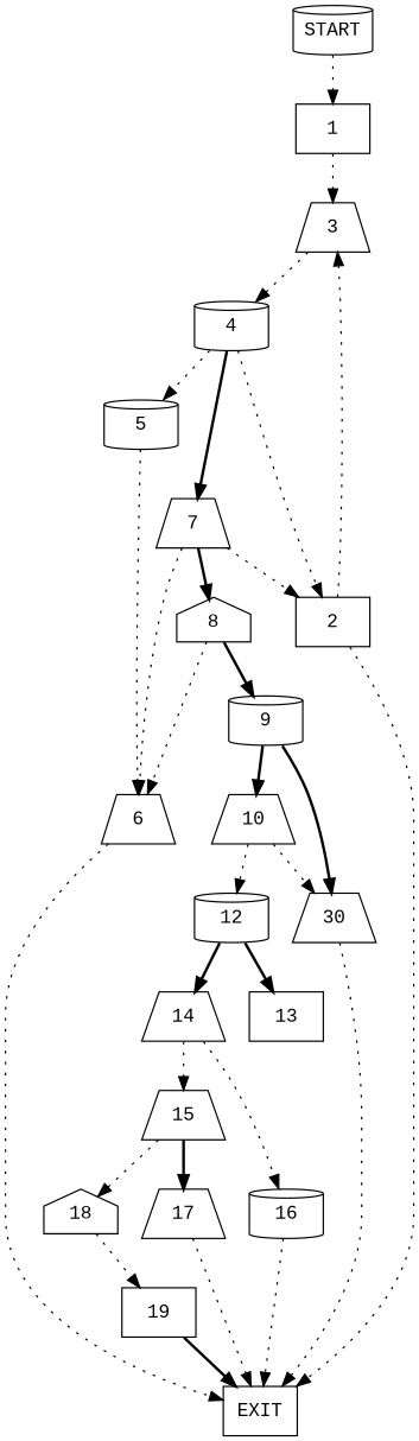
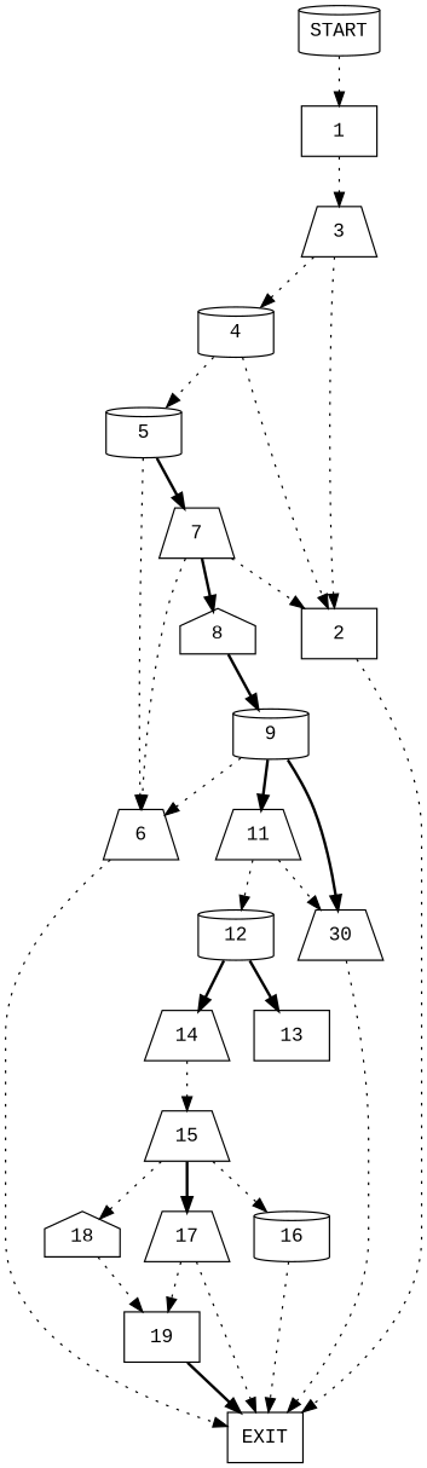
  digraph {
    fontname="Liberation Mono"
    node [fontname="Liberation Mono" shape=trapezium]
    edge [fontname="Liberation Mono" style=dotted]
    n1 [label=START shape=cylinder]
    1 [shape=box]
    3
    n4 [label=EXIT shape=box]
    2 [shape=box]
    4 [shape=cylinder]
    5 [shape=cylinder]
    6
    7
    8 [shape=house]
    9 [shape=cylinder]
    n12 [label=30]
-   11 [label=10]
+   11
    12 [shape=cylinder]
    13 [shape=box]
    14
    15
    16 [shape=cylinder]
    17
    18 [shape=house]
    19 [shape=box]
    n1 -> 1
    1 -> 3
-   2 -> 3
+   3 -> 2
    3 -> 4
    2 -> n4
    4 -> 2
    4 -> 5
    5 -> 6
-   4 -> 7 [style=bold]
+   5 -> 7 [style=bold]
    6 -> n4
    7 -> 2
    7 -> 6
    7 -> 8 [style=bold]
-   8 -> 6
+   9 -> 6
    8 -> 9 [style=bold]
    9 -> n12 [style=bold]
    9 -> 11 [style=bold]
    n12 -> n4
    11 -> n12
    11 -> 12
    12 -> 13 [style=bold]
    12 -> 14 [style=bold]
    14 -> 15
-   14 -> 16
+   15 -> 16
    15 -> 17 [style=bold]
    15 -> 18
    16 -> n4
    17 -> n4
+   17 -> 19
    18 -> 19
    19 -> n4 [style=bold]
  }
